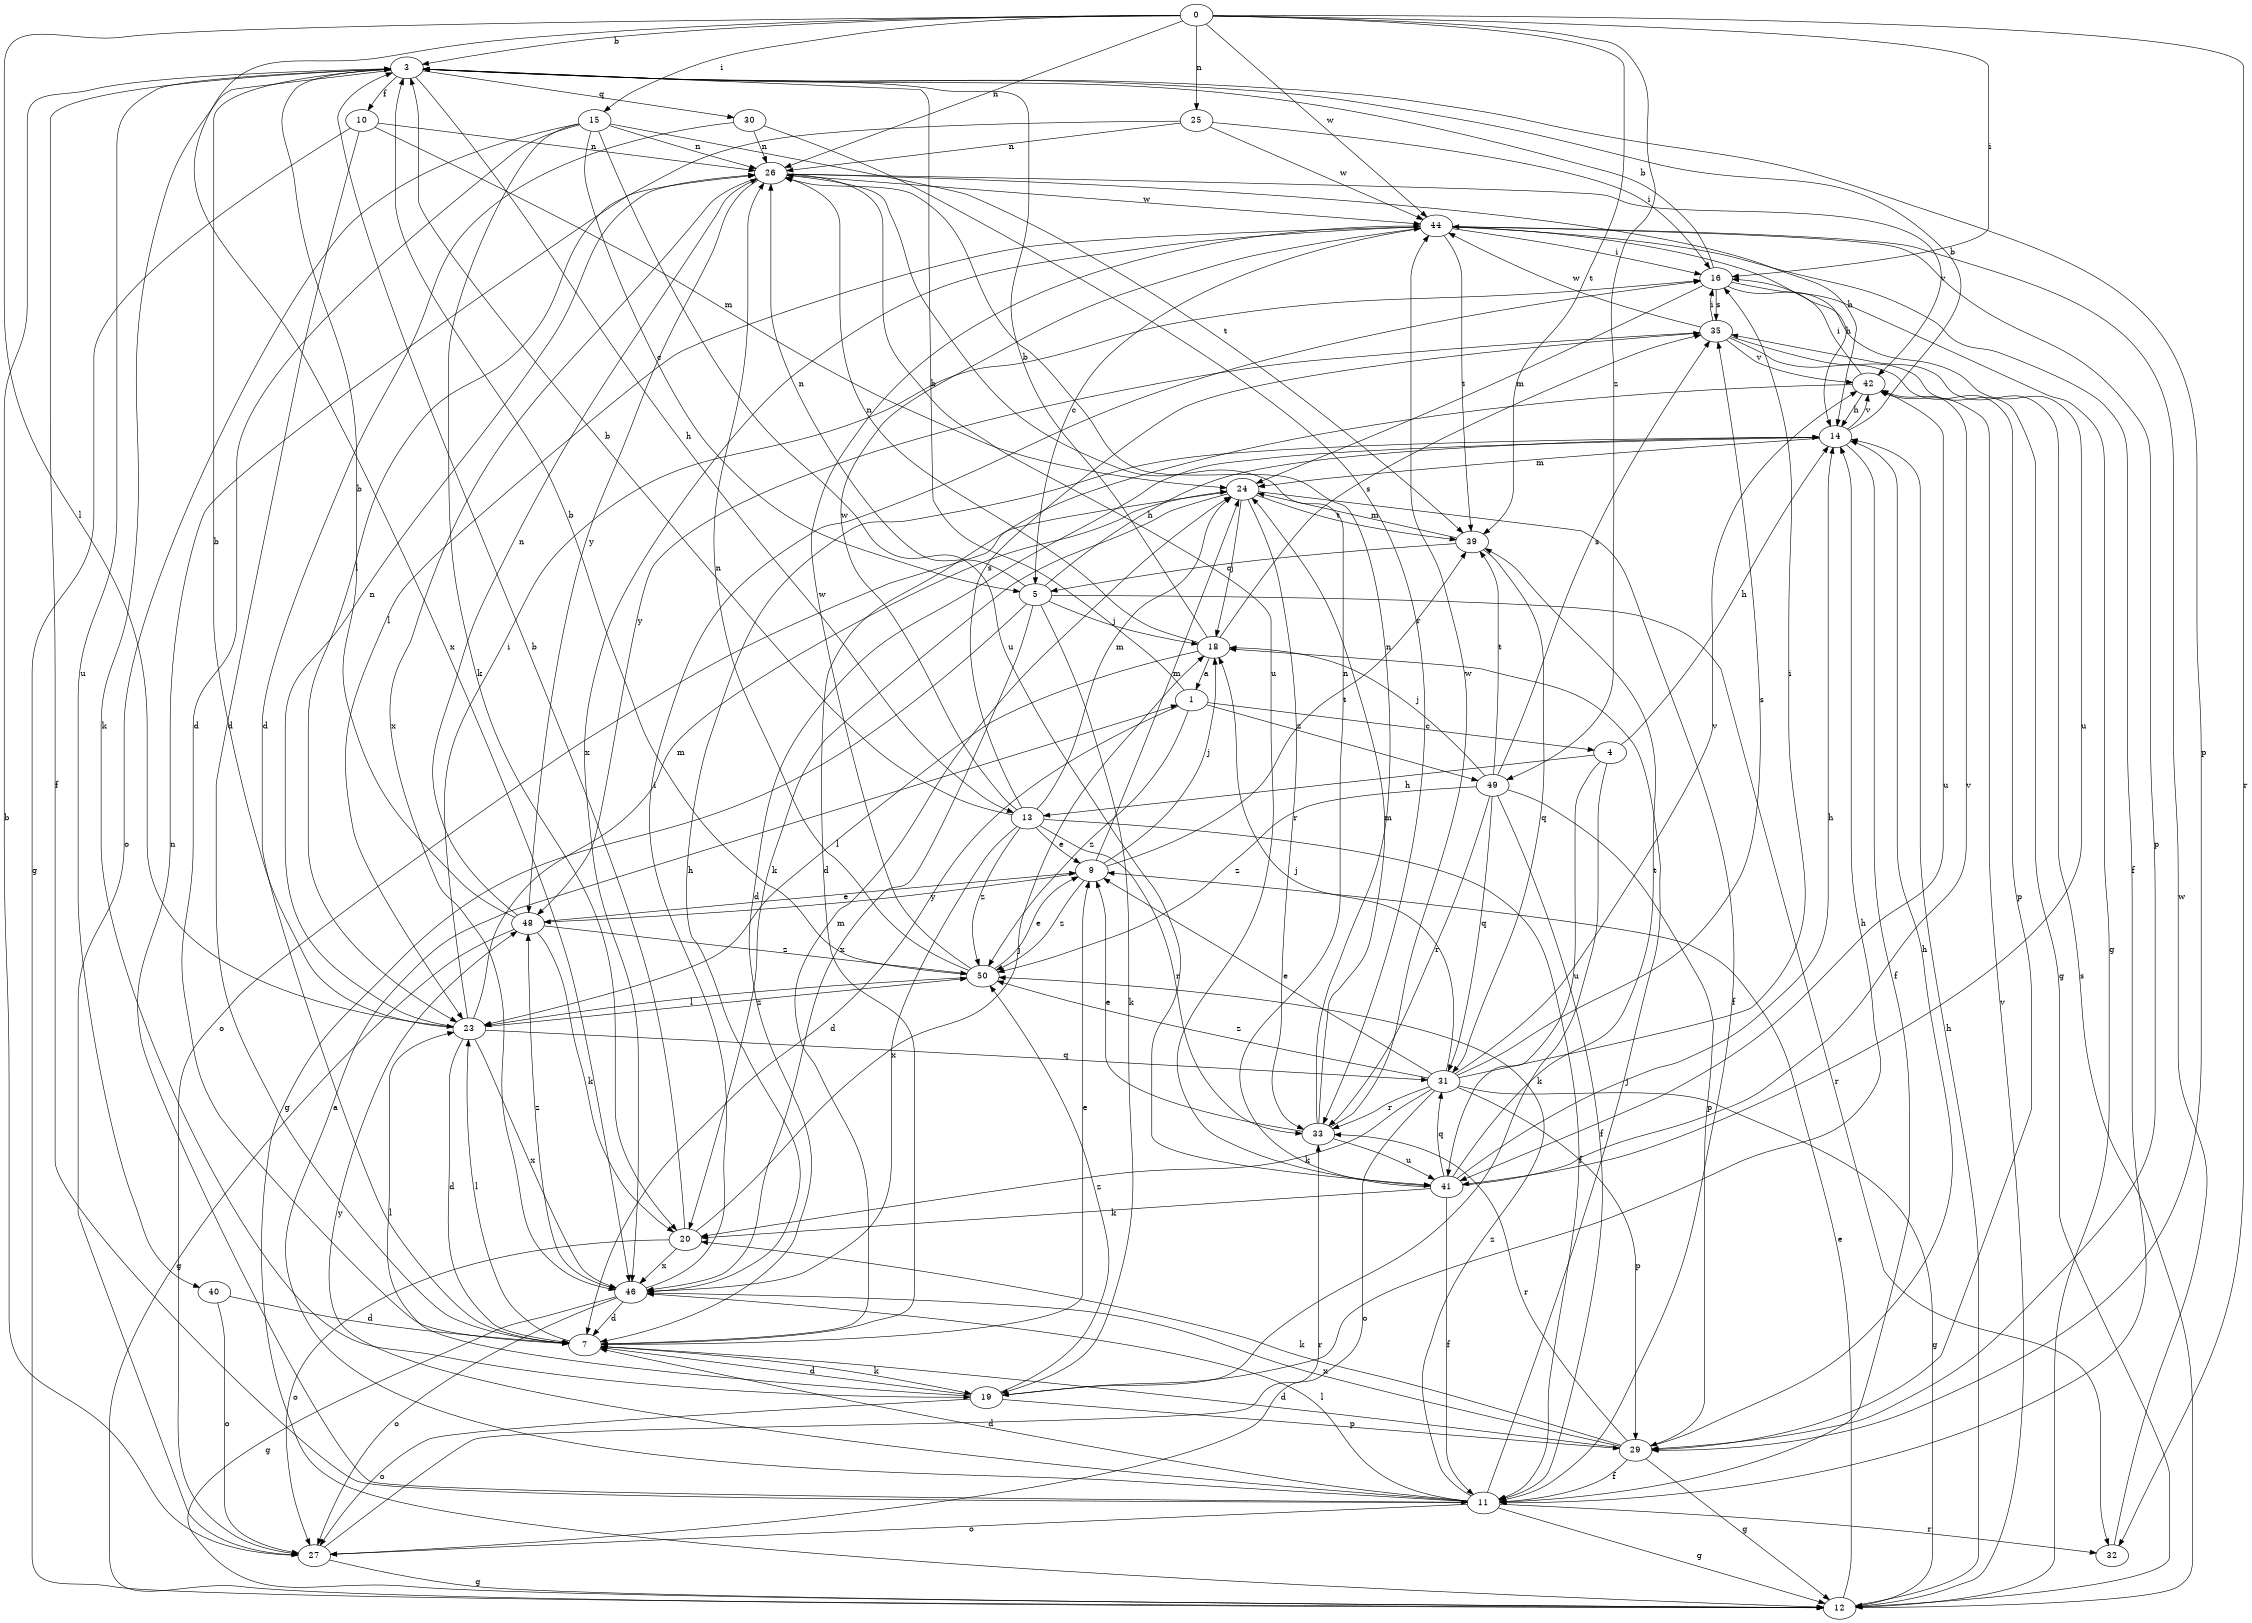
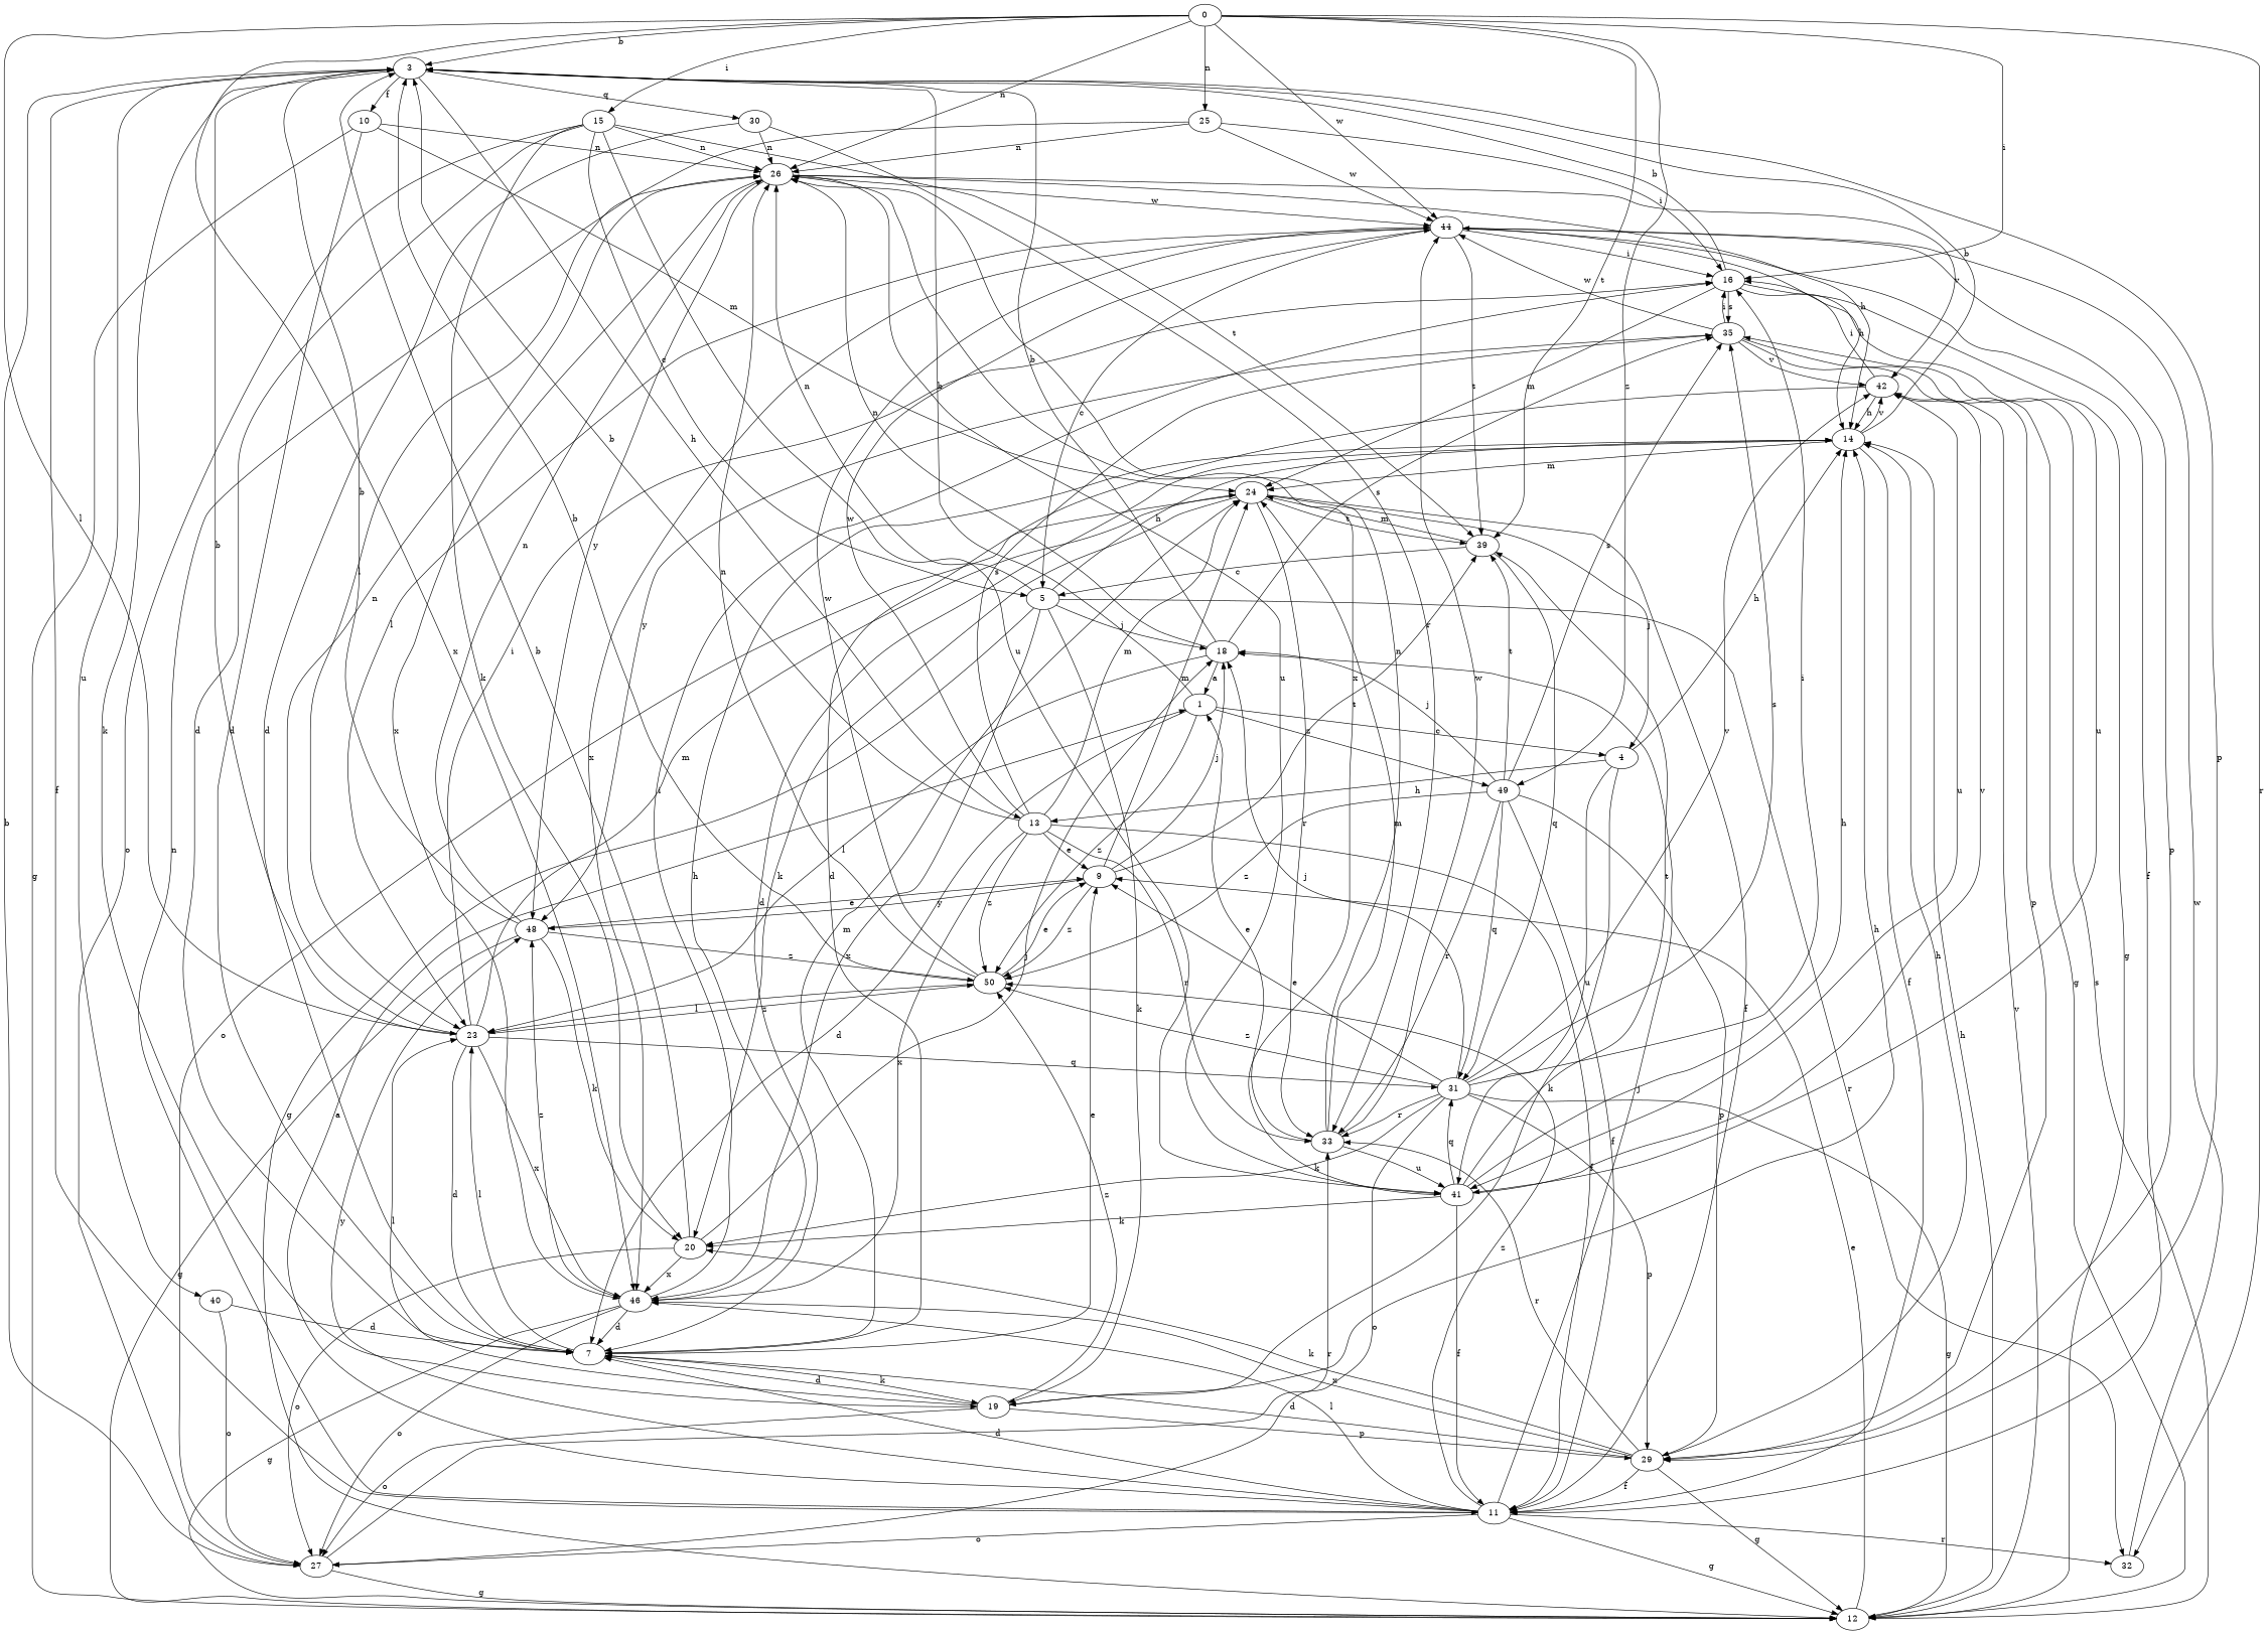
  strict digraph {
    0
    3
    15
    16
    23
    25
    26
    32
    39
    44
    46
    49
    10
    11
    13
    19
    29
    30
    40
    7
    41
    5
    27
    20
    12
    24
    35
    50
    31
    14
    48
    42
    18
    33
    1
    4
    9
    0 -> 3 [label=b]
    0 -> 15 [label=i]
    0 -> 16 [label=i]
    0 -> 23 [label=l]
    0 -> 25 [label=n]
    0 -> 26 [label=n]
    0 -> 32 [label=r]
    0 -> 39 [label=t]
    0 -> 44 [label=w]
    0 -> 46 [label=x]
    0 -> 49 [label=z]
    3 -> 10 [label=f]
    3 -> 11 [label=f]
    3 -> 13 [label=h]
    3 -> 19 [label=k]
    3 -> 29 [label=p]
    3 -> 30 [label=q]
    3 -> 40 [label=u]
    15 -> 26 [label=n]
    15 -> 39 [label=t]
    15 -> 7 [label=d]
    15 -> 41 [label=u]
    15 -> 5 [label=c]
    15 -> 27 [label=o]
    15 -> 20 [label=k]
    16 -> 3 [label=b]
    16 -> 41 [label=u]
    16 -> 12 [label=g]
    16 -> 24 [label=m]
    16 -> 35 [label=s]
    23 -> 3 [label=b]
    23 -> 16 [label=i]
    23 -> 26 [label=n]
    23 -> 46 [label=x]
    23 -> 7 [label=d]
    23 -> 24 [label=m]
    23 -> 50 [label=z]
    23 -> 31 [label=q]
    25 -> 16 [label=i]
    25 -> 23 [label=l]
    25 -> 26 [label=n]
    25 -> 44 [label=w]
    26 -> 44 [label=w]
    26 -> 46 [label=x]
    26 -> 41 [label=u]
    26 -> 14 [label=h]
    26 -> 48 [label=y]
    26 -> 42 [label=v]
    32 -> 44 [label=w]
    39 -> 5 [label=c]
    39 -> 24 [label=m]
    39 -> 31 [label=q]
    44 -> 16 [label=i]
    44 -> 23 [label=l]
    44 -> 39 [label=t]
    44 -> 46 [label=x]
    44 -> 11 [label=f]
    44 -> 29 [label=p]
    44 -> 5 [label=c]
    44 -> 14 [label=h]
    46 -> 16 [label=i]
    46 -> 7 [label=d]
    46 -> 27 [label=o]
    46 -> 12 [label=g]
    46 -> 14 [label=h]
    46 -> 48 [label=z]
    49 -> 39 [label=t]
    49 -> 11 [label=f]
    49 -> 29 [label=p]
    49 -> 35 [label=s]
    49 -> 50 [label=z]
    49 -> 31 [label=q]
    49 -> 18 [label=j]
    49 -> 33 [label=r]
    10 -> 26 [label=n]
    10 -> 7 [label=d]
    10 -> 12 [label=g]
    10 -> 24 [label=m]
    11 -> 26 [label=n]
    11 -> 32 [label=r]
    11 -> 46 [label=l]
    11 -> 7 [label=d]
    11 -> 27 [label=o]
    11 -> 12 [label=g]
    11 -> 50 [label=z]
    11 -> 48 [label=y]
    11 -> 18 [label=j]
    11 -> 1 [label=a]
    13 -> 3 [label=b]
    13 -> 44 [label=w]
    13 -> 46 [label=x]
    13 -> 11 [label=f]
    13 -> 24 [label=m]
    13 -> 35 [label=s]
    13 -> 50 [label=z]
    13 -> 33 [label=r]
    13 -> 9 [label=e]
    19 -> 23 [label=l]
    19 -> 29 [label=p]
    19 -> 7 [label=d]
    19 -> 27 [label=o]
    19 -> 50 [label=z]
    19 -> 14 [label=h]
    29 -> 46 [label=x]
    29 -> 11 [label=f]
    29 -> 7 [label=d]
    29 -> 20 [label=k]
    29 -> 12 [label=g]
    29 -> 14 [label=h]
    29 -> 33 [label=r]
    30 -> 26 [label=n]
    30 -> 7 [label=d]
    30 -> 33 [label=r]
    40 -> 7 [label=d]
    40 -> 27 [label=o]
    7 -> 23 [label=l]
    7 -> 19 [label=k]
    7 -> 24 [label=m]
    7 -> 9 [label=e]
-   41 -> 26 [label=n]
+   41 -> 26 [label=x]
    41 -> 39 [label=t]
    41 -> 11 [label=f]
    41 -> 20 [label=k]
    41 -> 31 [label=q]
    41 -> 14 [label=h]
    41 -> 42 [label=v]
    5 -> 26 [label=n]
    5 -> 32 [label=r]
    5 -> 46 [label=x]
    5 -> 19 [label=k]
    5 -> 12 [label=g]
    5 -> 14 [label=h]
    5 -> 18 [label=j]
    27 -> 3 [label=b]
    27 -> 12 [label=g]
    27 -> 33 [label=r]
    20 -> 3 [label=b]
    20 -> 46 [label=x]
    20 -> 27 [label=o]
    20 -> 18 [label=j]
    12 -> 35 [label=s]
    12 -> 14 [label=h]
    12 -> 42 [label=v]
    12 -> 9 [label=e]
    24 -> 39 [label=t]
    24 -> 11 [label=f]
    24 -> 27 [label=o]
    24 -> 20 [label=k]
-   24 -> 18 [label=j]
+   24 -> 4 [label=j]
    24 -> 33 [label=r]
    35 -> 16 [label=i]
    35 -> 44 [label=w]
    35 -> 29 [label=p]
    35 -> 12 [label=g]
    35 -> 48 [label=y]
    35 -> 42 [label=v]
    50 -> 3 [label=b]
    50 -> 23 [label=l]
    50 -> 26 [label=n]
    50 -> 44 [label=w]
    50 -> 9 [label=e]
    31 -> 16 [label=i]
    31 -> 29 [label=p]
    31 -> 27 [label=o]
    31 -> 20 [label=k]
    31 -> 12 [label=g]
    31 -> 35 [label=s]
    31 -> 50 [label=z]
    31 -> 42 [label=v]
    31 -> 18 [label=j]
    31 -> 33 [label=r]
    31 -> 9 [label=e]
    14 -> 3 [label=b]
    14 -> 11 [label=f]
    14 -> 7 [label=d]
    14 -> 24 [label=m]
    14 -> 42 [label=v]
    48 -> 3 [label=b]
    48 -> 26 [label=n]
    48 -> 20 [label=k]
    48 -> 12 [label=g]
    48 -> 50 [label=z]
    48 -> 9 [label=e]
    42 -> 16 [label=i]
    42 -> 7 [label=d]
    42 -> 41 [label=u]
    42 -> 14 [label=h]
    18 -> 3 [label=b]
    18 -> 23 [label=l]
    18 -> 26 [label=n]
    18 -> 35 [label=s]
    18 -> 1 [label=a]
    33 -> 26 [label=n]
    33 -> 44 [label=w]
    33 -> 41 [label=u]
    33 -> 24 [label=m]
-   33 -> 9 [label=e]
+   33 -> 1 [label=e]
    1 -> 3 [label=b]
    1 -> 49 [label=z]
    1 -> 7 [label=d]
    1 -> 50 [label=z]
    1 -> 4 [label=c]
    4 -> 13 [label=h]
    4 -> 19 [label=k]
    4 -> 41 [label=u]
    4 -> 14 [label=h]
    9 -> 39 [label=t]
    9 -> 24 [label=m]
    9 -> 50 [label=z]
    9 -> 48 [label=y]
    9 -> 18 [label=j]
  }
